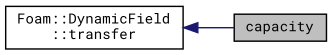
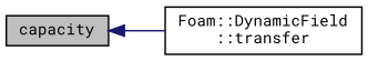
  digraph {
    rankdir=LR
    fontname="Roboto Mono"
    node [color=black fontname="Roboto Mono" fontsize=10 shape=record]
    n1 [fillcolor=grey75 fontcolor=black height=0.2 label=capacity style=filled width=0.4]
    n2 [height=0.2 label="Foam::DynamicField\l::transfer" width=0.4]
-   n2 -> n1 [color=midnightblue dir=back fontname="Roboto Mono" fontsize=10 labelfontname=Helvetica labelfontsize=10 style=solid]
+   n1 -> n2 [color=midnightblue dir=back fontname="Roboto Mono" fontsize=10 labelfontname=Helvetica labelfontsize=10 style=solid]
  }
